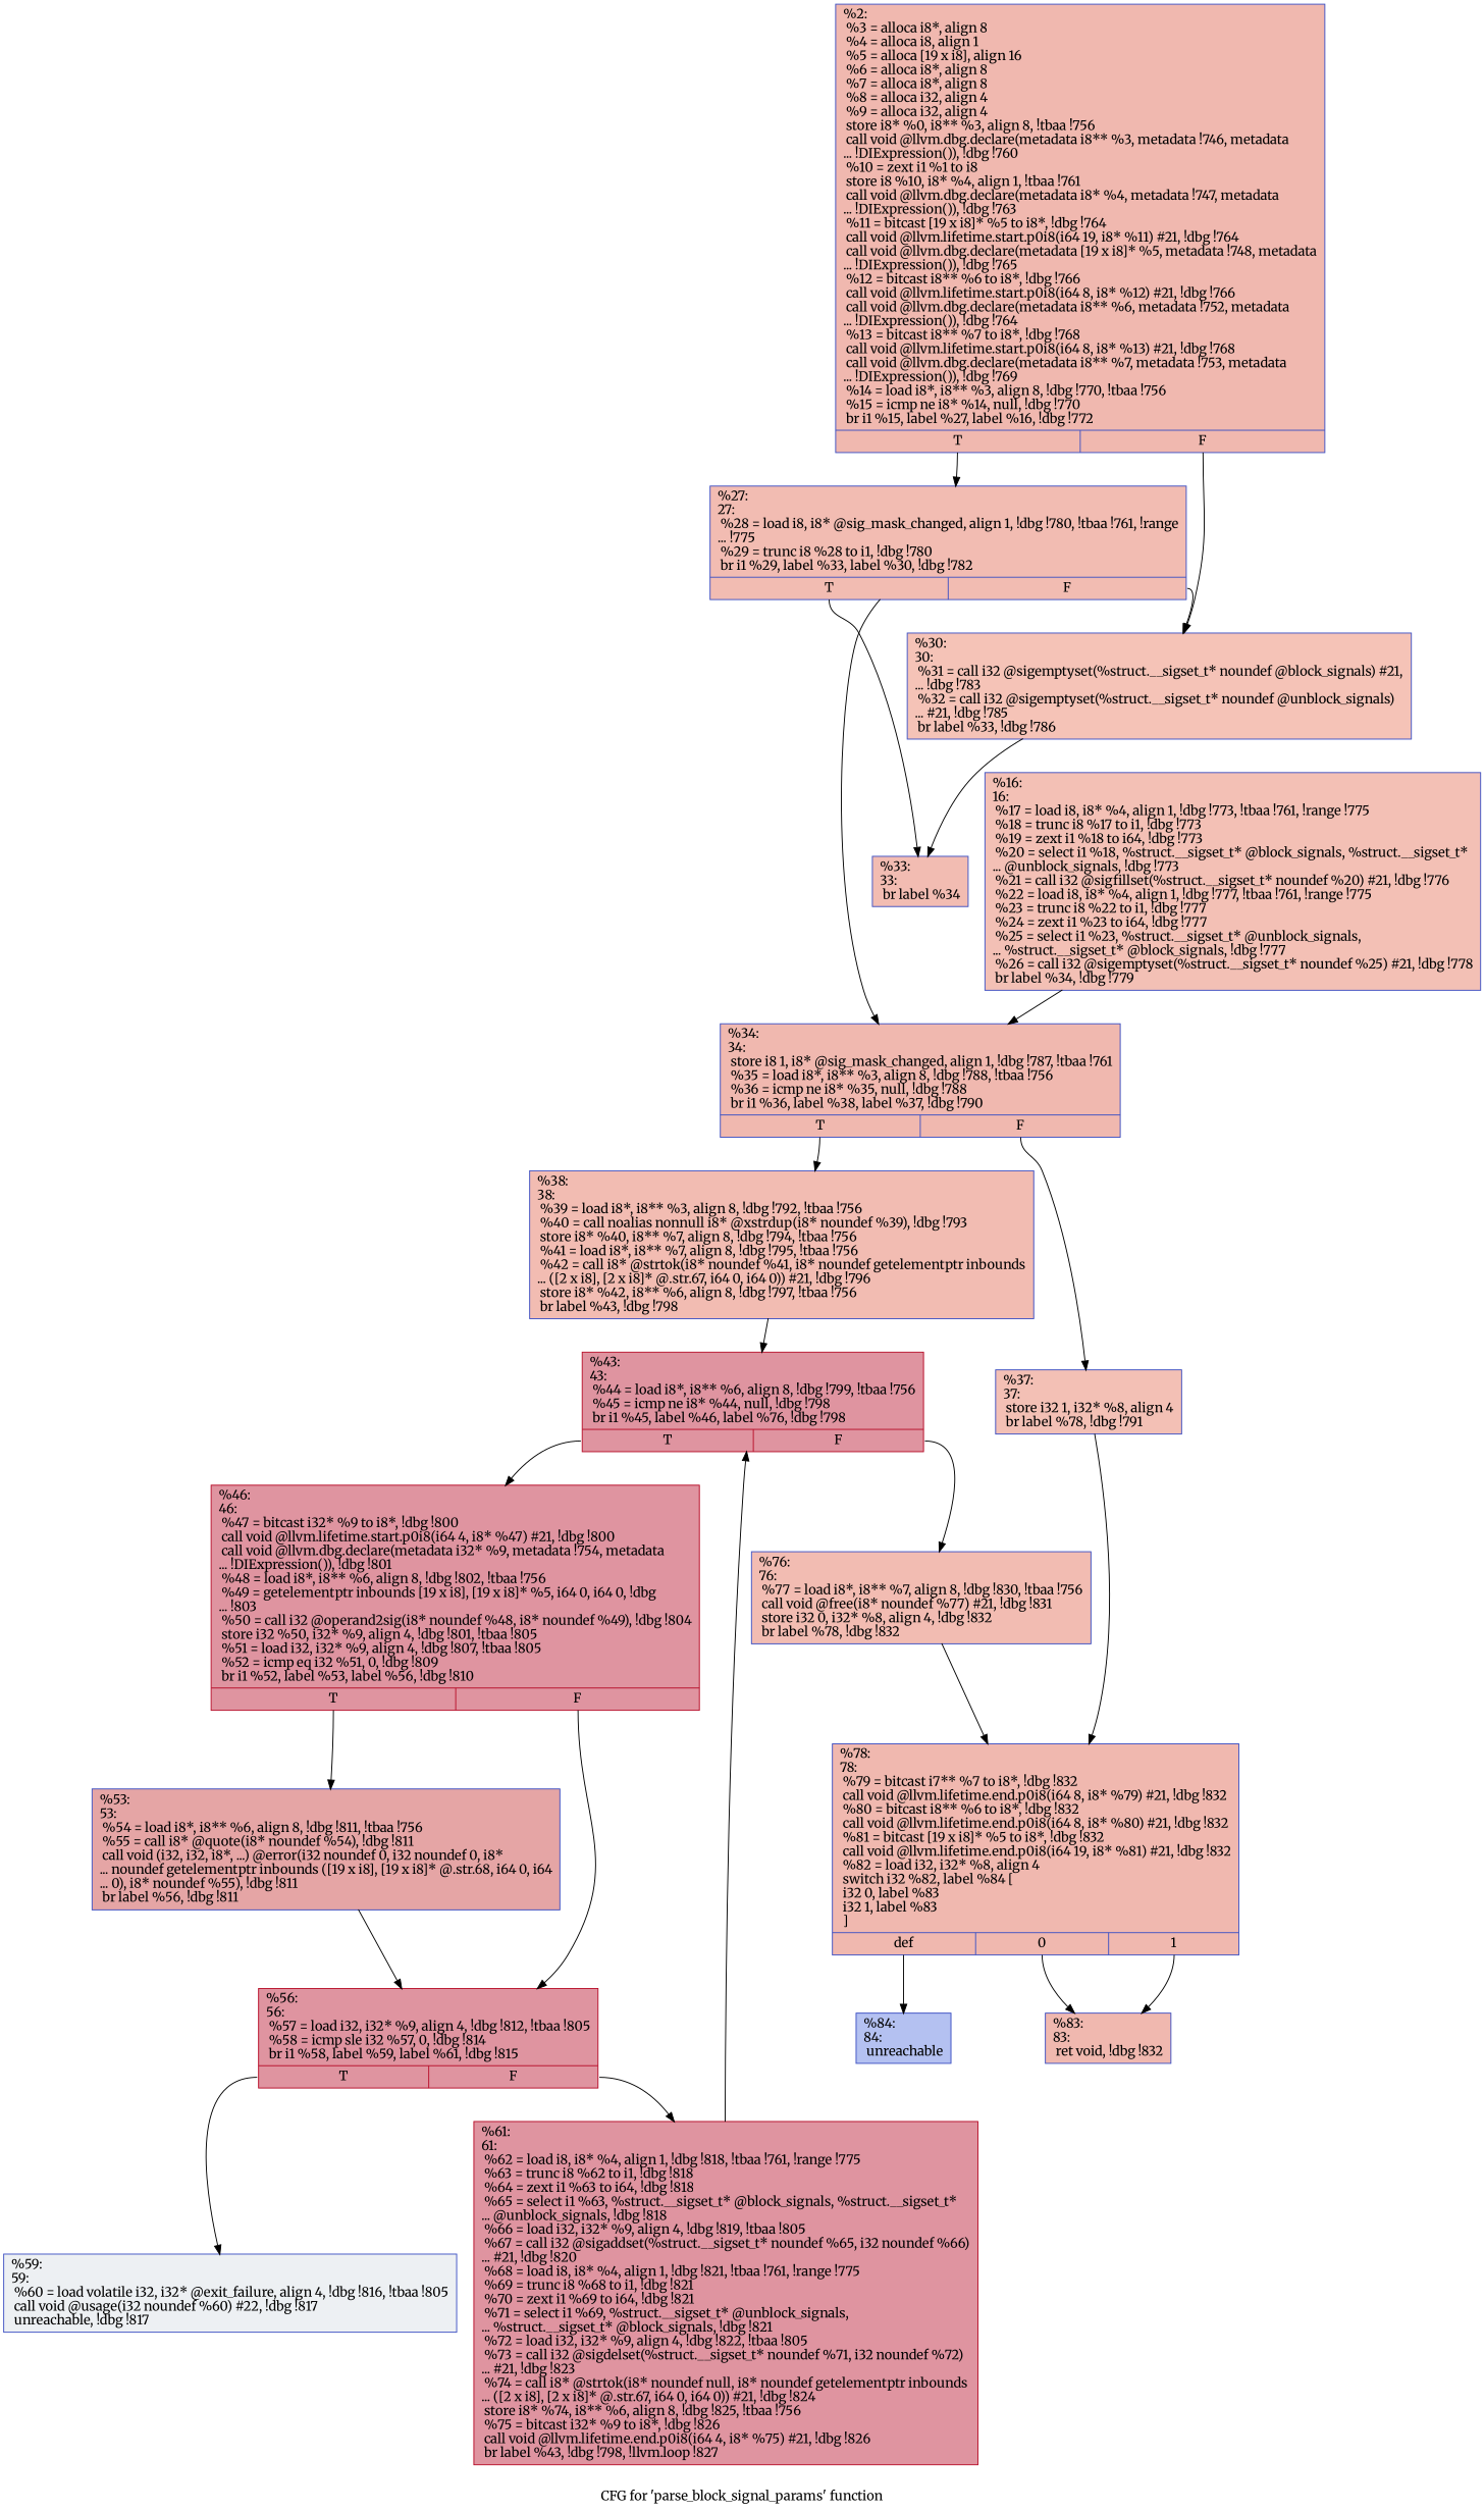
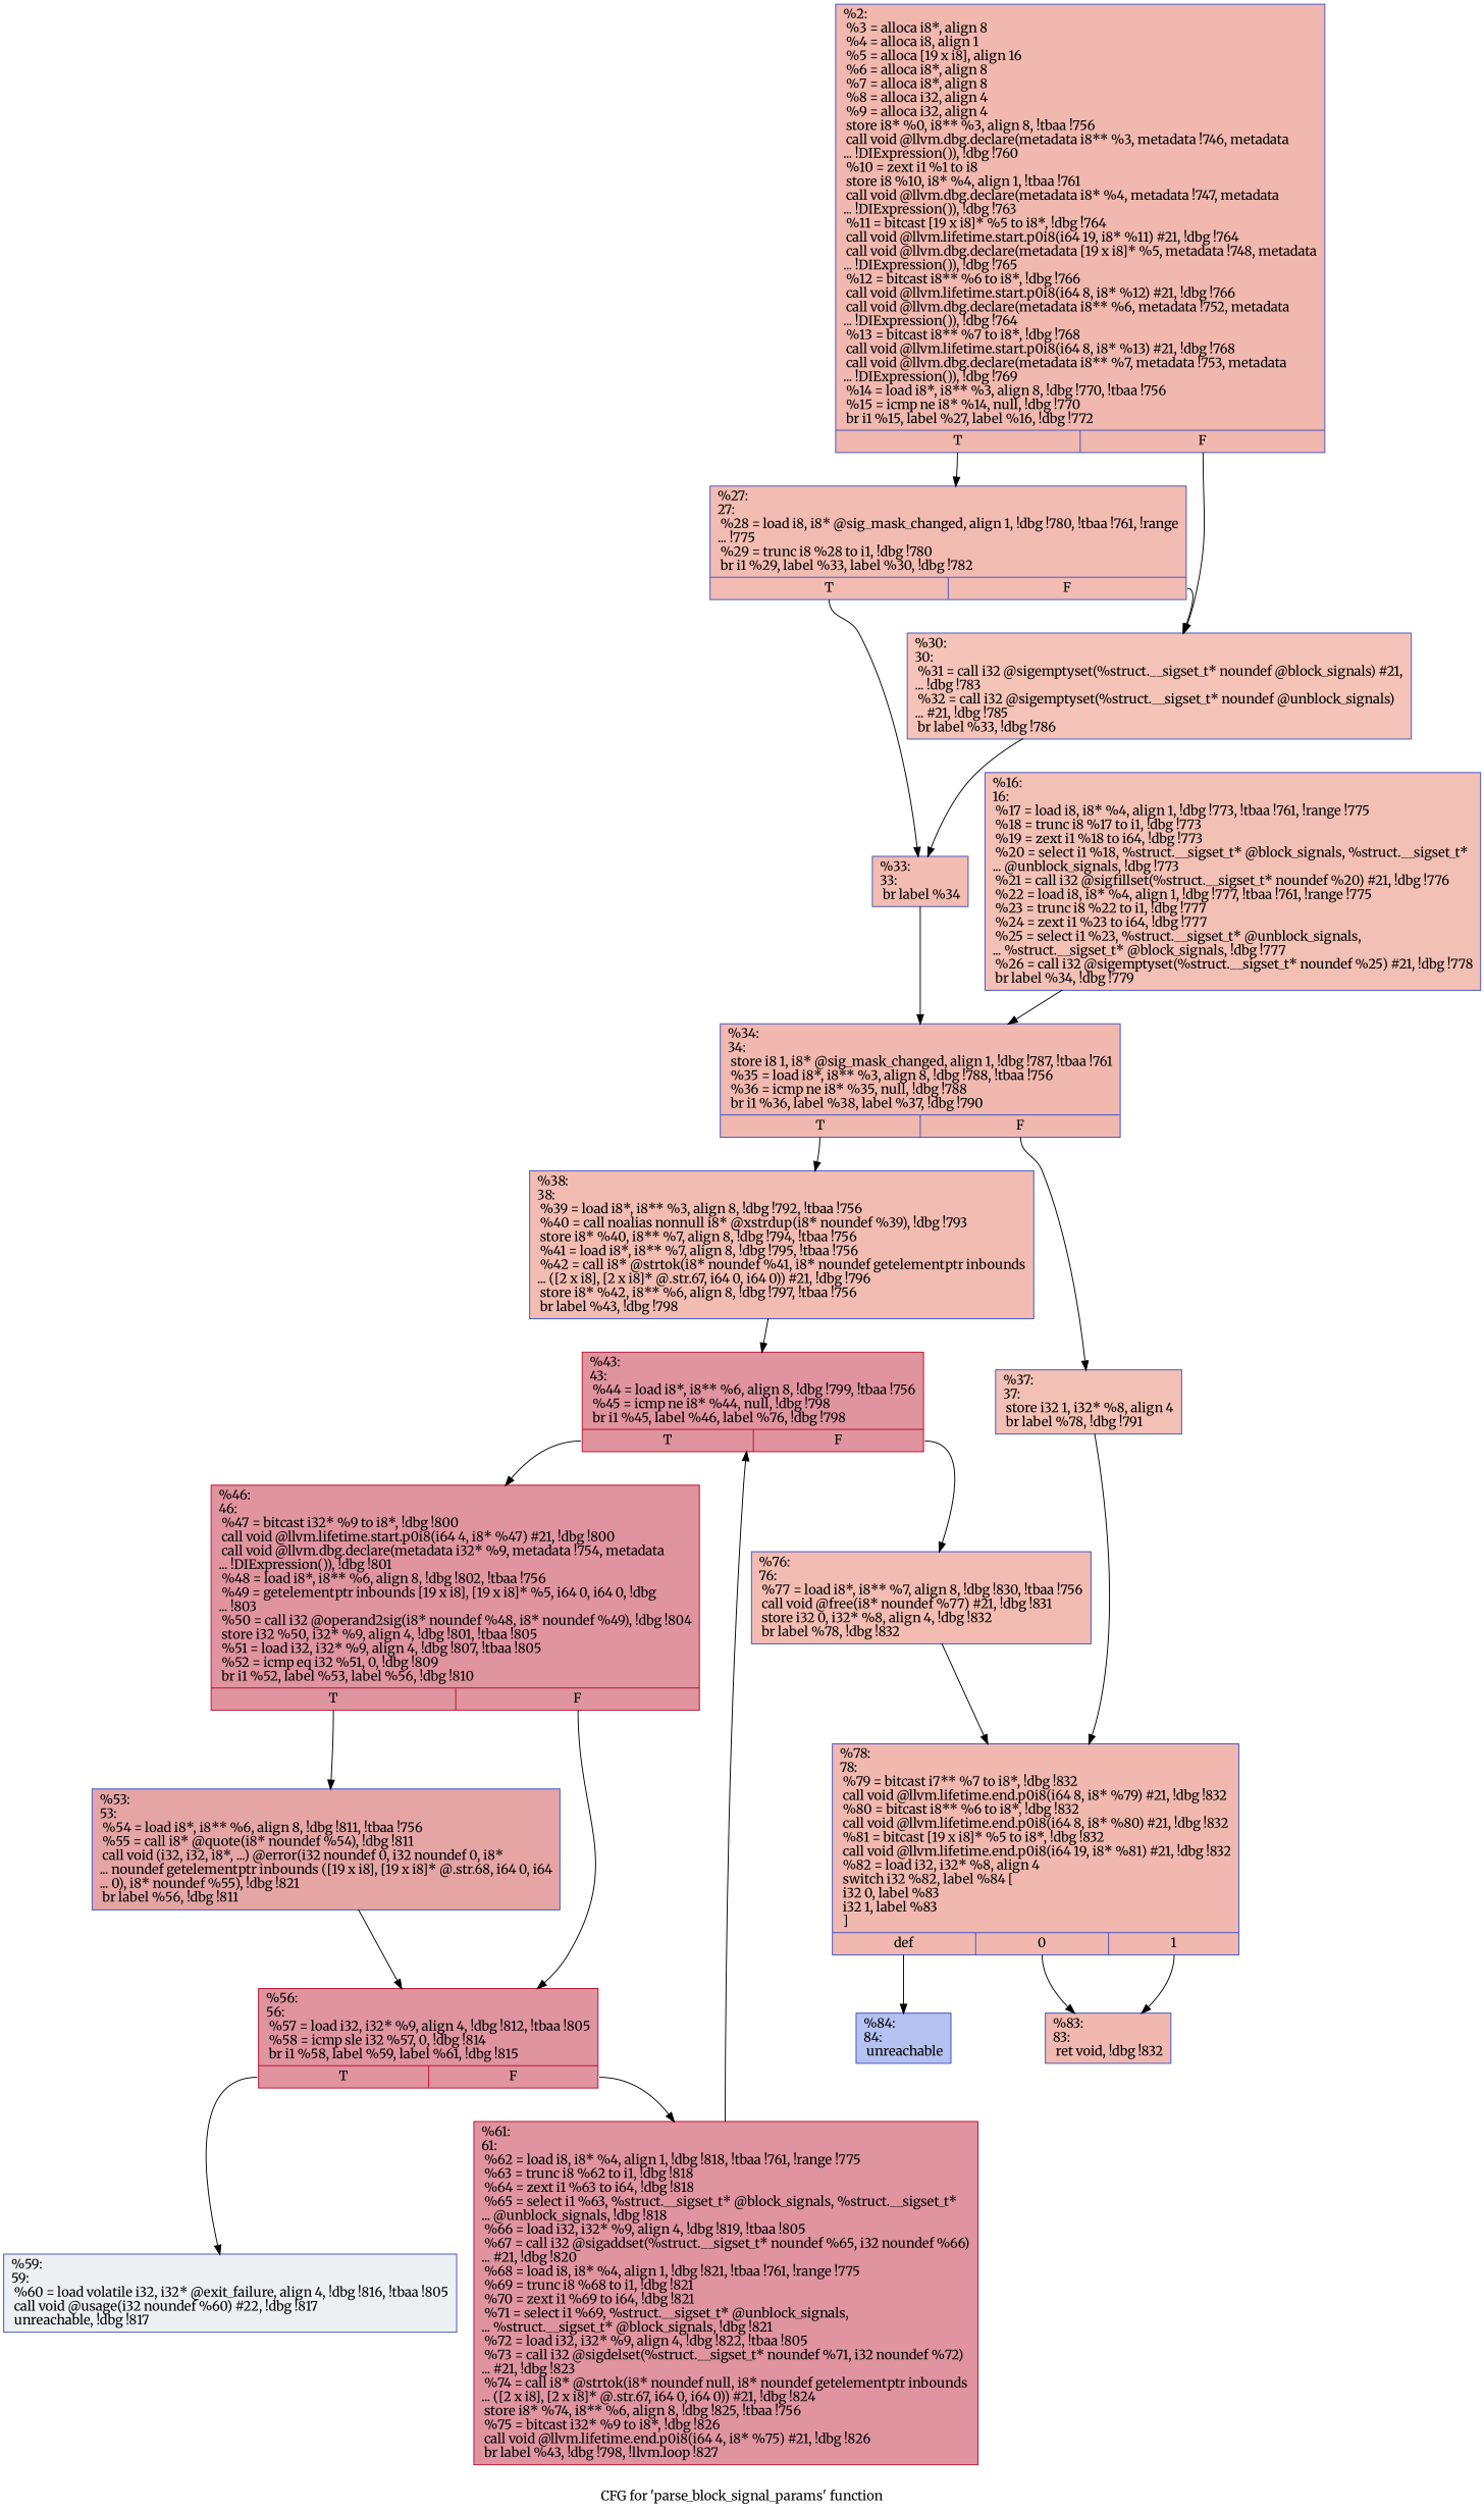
  digraph {
    fontname=Merriweather
    label="CFG for 'parse_block_signal_params' function"
    node [color="#3d50c3ff" fillcolor="#dc5d4a70" fontname=Merriweather shape=record style=filled]
    edge [fontname=Merriweather]
    n1 [label="{%2:\l  %3 = alloca i8*, align 8\l  %4 = alloca i8, align 1\l  %5 = alloca [19 x i8], align 16\l  %6 = alloca i8*, align 8\l  %7 = alloca i8*, align 8\l  %8 = alloca i32, align 4\l  %9 = alloca i32, align 4\l  store i8* %0, i8** %3, align 8, !tbaa !756\l  call void @llvm.dbg.declare(metadata i8** %3, metadata !746, metadata\l... !DIExpression()), !dbg !760\l  %10 = zext i1 %1 to i8\l  store i8 %10, i8* %4, align 1, !tbaa !761\l  call void @llvm.dbg.declare(metadata i8* %4, metadata !747, metadata\l... !DIExpression()), !dbg !763\l  %11 = bitcast [19 x i8]* %5 to i8*, !dbg !764\l  call void @llvm.lifetime.start.p0i8(i64 19, i8* %11) #21, !dbg !764\l  call void @llvm.dbg.declare(metadata [19 x i8]* %5, metadata !748, metadata\l... !DIExpression()), !dbg !765\l  %12 = bitcast i8** %6 to i8*, !dbg !766\l  call void @llvm.lifetime.start.p0i8(i64 8, i8* %12) #21, !dbg !766\l  call void @llvm.dbg.declare(metadata i8** %6, metadata !752, metadata\l... !DIExpression()), !dbg !764\l  %13 = bitcast i8** %7 to i8*, !dbg !768\l  call void @llvm.lifetime.start.p0i8(i64 8, i8* %13) #21, !dbg !768\l  call void @llvm.dbg.declare(metadata i8** %7, metadata !753, metadata\l... !DIExpression()), !dbg !769\l  %14 = load i8*, i8** %3, align 8, !dbg !770, !tbaa !756\l  %15 = icmp ne i8* %14, null, !dbg !770\l  br i1 %15, label %27, label %16, !dbg !772\l|{<s0>T|<s1>F}}"]
    n2 [fillcolor="#e1675170" label="{%27:\l27:                                               \l  %28 = load i8, i8* @sig_mask_changed, align 1, !dbg !780, !tbaa !761, !range\l... !775\l  %29 = trunc i8 %28 to i1, !dbg !780\l  br i1 %29, label %33, label %30, !dbg !782\l|{<s0>T|<s1>F}}"]
    n3 [fillcolor="#e8765c70" label="{%30:\l30:                                               \l  %31 = call i32 @sigemptyset(%struct.__sigset_t* noundef @block_signals) #21,\l... !dbg !783\l  %32 = call i32 @sigemptyset(%struct.__sigset_t* noundef @unblock_signals)\l... #21, !dbg !785\l  br label %33, !dbg !786\l}"]
    n4 [fillcolor="#e1675170" label="{%33:\l33:                                               \l  br label %34\l}"]
    n5 [fillcolor="#e5705870" label="{%16:\l16:                                               \l  %17 = load i8, i8* %4, align 1, !dbg !773, !tbaa !761, !range !775\l  %18 = trunc i8 %17 to i1, !dbg !773\l  %19 = zext i1 %18 to i64, !dbg !773\l  %20 = select i1 %18, %struct.__sigset_t* @block_signals, %struct.__sigset_t*\l... @unblock_signals, !dbg !773\l  %21 = call i32 @sigfillset(%struct.__sigset_t* noundef %20) #21, !dbg !776\l  %22 = load i8, i8* %4, align 1, !dbg !777, !tbaa !761, !range !775\l  %23 = trunc i8 %22 to i1, !dbg !777\l  %24 = zext i1 %23 to i64, !dbg !777\l  %25 = select i1 %23, %struct.__sigset_t* @unblock_signals,\l... %struct.__sigset_t* @block_signals, !dbg !777\l  %26 = call i32 @sigemptyset(%struct.__sigset_t* noundef %25) #21, !dbg !778\l  br label %34, !dbg !779\l}"]
    n6 [label="{%34:\l34:                                               \l  store i8 1, i8* @sig_mask_changed, align 1, !dbg !787, !tbaa !761\l  %35 = load i8*, i8** %3, align 8, !dbg !788, !tbaa !756\l  %36 = icmp ne i8* %35, null, !dbg !788\l  br i1 %36, label %38, label %37, !dbg !790\l|{<s0>T|<s1>F}}"]
    n7 [fillcolor="#e1675170" label="{%38:\l38:                                               \l  %39 = load i8*, i8** %3, align 8, !dbg !792, !tbaa !756\l  %40 = call noalias nonnull i8* @xstrdup(i8* noundef %39), !dbg !793\l  store i8* %40, i8** %7, align 8, !dbg !794, !tbaa !756\l  %41 = load i8*, i8** %7, align 8, !dbg !795, !tbaa !756\l  %42 = call i8* @strtok(i8* noundef %41, i8* noundef getelementptr inbounds\l... ([2 x i8], [2 x i8]* @.str.67, i64 0, i64 0)) #21, !dbg !796\l  store i8* %42, i8** %6, align 8, !dbg !797, !tbaa !756\l  br label %43, !dbg !798\l}"]
    n8 [fillcolor="#e5705870" label="{%37:\l37:                                               \l  store i32 1, i32* %8, align 4\l  br label %78, !dbg !791\l}"]
    n9 [color="#b70d28ff" fillcolor="#b70d2870" label="{%43:\l43:                                               \l  %44 = load i8*, i8** %6, align 8, !dbg !799, !tbaa !756\l  %45 = icmp ne i8* %44, null, !dbg !798\l  br i1 %45, label %46, label %76, !dbg !798\l|{<s0>T|<s1>F}}"]
    n10 [label="{%78:\l78:                                               \l  %79 = bitcast i7** %7 to i8*, !dbg !832\l  call void @llvm.lifetime.end.p0i8(i64 8, i8* %79) #21, !dbg !832\l  %80 = bitcast i8** %6 to i8*, !dbg !832\l  call void @llvm.lifetime.end.p0i8(i64 8, i8* %80) #21, !dbg !832\l  %81 = bitcast [19 x i8]* %5 to i8*, !dbg !832\l  call void @llvm.lifetime.end.p0i8(i64 19, i8* %81) #21, !dbg !832\l  %82 = load i32, i32* %8, align 4\l  switch i32 %82, label %84 [\l    i32 0, label %83\l    i32 1, label %83\l  ]\l|{<s0>def|<s1>0|<s2>1}}"]
    n11 [color="#b70d28ff" fillcolor="#b70d2870" label="{%46:\l46:                                               \l  %47 = bitcast i32* %9 to i8*, !dbg !800\l  call void @llvm.lifetime.start.p0i8(i64 4, i8* %47) #21, !dbg !800\l  call void @llvm.dbg.declare(metadata i32* %9, metadata !754, metadata\l... !DIExpression()), !dbg !801\l  %48 = load i8*, i8** %6, align 8, !dbg !802, !tbaa !756\l  %49 = getelementptr inbounds [19 x i8], [19 x i8]* %5, i64 0, i64 0, !dbg\l... !803\l  %50 = call i32 @operand2sig(i8* noundef %48, i8* noundef %49), !dbg !804\l  store i32 %50, i32* %9, align 4, !dbg !801, !tbaa !805\l  %51 = load i32, i32* %9, align 4, !dbg !807, !tbaa !805\l  %52 = icmp eq i32 %51, 0, !dbg !809\l  br i1 %52, label %53, label %56, !dbg !810\l|{<s0>T|<s1>F}}"]
    n12 [fillcolor="#e1675170" label="{%76:\l76:                                               \l  %77 = load i8*, i8** %7, align 8, !dbg !830, !tbaa !756\l  call void @free(i8* noundef %77) #21, !dbg !831\l  store i32 0, i32* %8, align 4, !dbg !832\l  br label %78, !dbg !832\l}"]
    n13 [fillcolor="#5572df70" label="{%84:\l84:                                               \l  unreachable\l}"]
    n14 [label="{%83:\l83:                                               \l  ret void, !dbg !832\l}"]
-   n15 [fillcolor="#c5333470" label="{%53:\l53:                                               \l  %54 = load i8*, i8** %6, align 8, !dbg !811, !tbaa !756\l  %55 = call i8* @quote(i8* noundef %54), !dbg !811\l  call void (i32, i32, i8*, ...) @error(i32 noundef 0, i32 noundef 0, i8*\l... noundef getelementptr inbounds ([19 x i8], [19 x i8]* @.str.68, i64 0, i64\l... 0), i8* noundef %55), !dbg !811\l  br label %56, !dbg !811\l}"]
+   n15 [fillcolor="#c5333470" label="{%53:\l53:                                               \l  %54 = load i8*, i8** %6, align 8, !dbg !811, !tbaa !756\l  %55 = call i8* @quote(i8* noundef %54), !dbg !811\l  call void (i32, i32, i8*, ...) @error(i32 noundef 0, i32 noundef 0, i8*\l... noundef getelementptr inbounds ([19 x i8], [19 x i8]* @.str.68, i64 0, i64\l... 0), i8* noundef %55), !dbg !821\l  br label %56, !dbg !811\l}"]
    n16 [color="#b70d28ff" fillcolor="#b70d2870" label="{%56:\l56:                                               \l  %57 = load i32, i32* %9, align 4, !dbg !812, !tbaa !805\l  %58 = icmp sle i32 %57, 0, !dbg !814\l  br i1 %58, label %59, label %61, !dbg !815\l|{<s0>T|<s1>F}}"]
    n17 [fillcolor="#d6dce470" label="{%59:\l59:                                               \l  %60 = load volatile i32, i32* @exit_failure, align 4, !dbg !816, !tbaa !805\l  call void @usage(i32 noundef %60) #22, !dbg !817\l  unreachable, !dbg !817\l}"]
    n18 [color="#b70d28ff" fillcolor="#b70d2870" label="{%61:\l61:                                               \l  %62 = load i8, i8* %4, align 1, !dbg !818, !tbaa !761, !range !775\l  %63 = trunc i8 %62 to i1, !dbg !818\l  %64 = zext i1 %63 to i64, !dbg !818\l  %65 = select i1 %63, %struct.__sigset_t* @block_signals, %struct.__sigset_t*\l... @unblock_signals, !dbg !818\l  %66 = load i32, i32* %9, align 4, !dbg !819, !tbaa !805\l  %67 = call i32 @sigaddset(%struct.__sigset_t* noundef %65, i32 noundef %66)\l... #21, !dbg !820\l  %68 = load i8, i8* %4, align 1, !dbg !821, !tbaa !761, !range !775\l  %69 = trunc i8 %68 to i1, !dbg !821\l  %70 = zext i1 %69 to i64, !dbg !821\l  %71 = select i1 %69, %struct.__sigset_t* @unblock_signals,\l... %struct.__sigset_t* @block_signals, !dbg !821\l  %72 = load i32, i32* %9, align 4, !dbg !822, !tbaa !805\l  %73 = call i32 @sigdelset(%struct.__sigset_t* noundef %71, i32 noundef %72)\l... #21, !dbg !823\l  %74 = call i8* @strtok(i8* noundef null, i8* noundef getelementptr inbounds\l... ([2 x i8], [2 x i8]* @.str.67, i64 0, i64 0)) #21, !dbg !824\l  store i8* %74, i8** %6, align 8, !dbg !825, !tbaa !756\l  %75 = bitcast i32* %9 to i8*, !dbg !826\l  call void @llvm.lifetime.end.p0i8(i64 4, i8* %75) #21, !dbg !826\l  br label %43, !dbg !798, !llvm.loop !827\l}"]
    n1 -> n2 [tailport=s0]
    n1 -> n3 [tailport=s1]
    n2 -> n3 [tailport=s1]
    n2 -> n4 [tailport=s0]
    n3 -> n4
-   n2 -> n6
+   n4 -> n6
    n5 -> n6
    n6 -> n7 [tailport=s0]
    n6 -> n8 [tailport=s1]
    n7 -> n9
    n8 -> n10
    n9 -> n11 [tailport=s0]
    n9 -> n12 [tailport=s1]
    n10 -> n13 [tailport=s0]
    n10 -> n14 [tailport=s1]
    n10 -> n14 [tailport=s2]
    n11 -> n15 [tailport=s0]
    n11 -> n16 [tailport=s1]
    n12 -> n10
    n15 -> n16
    n16 -> n17 [tailport=s0]
    n16 -> n18 [tailport=s1]
    n18 -> n9
  }
